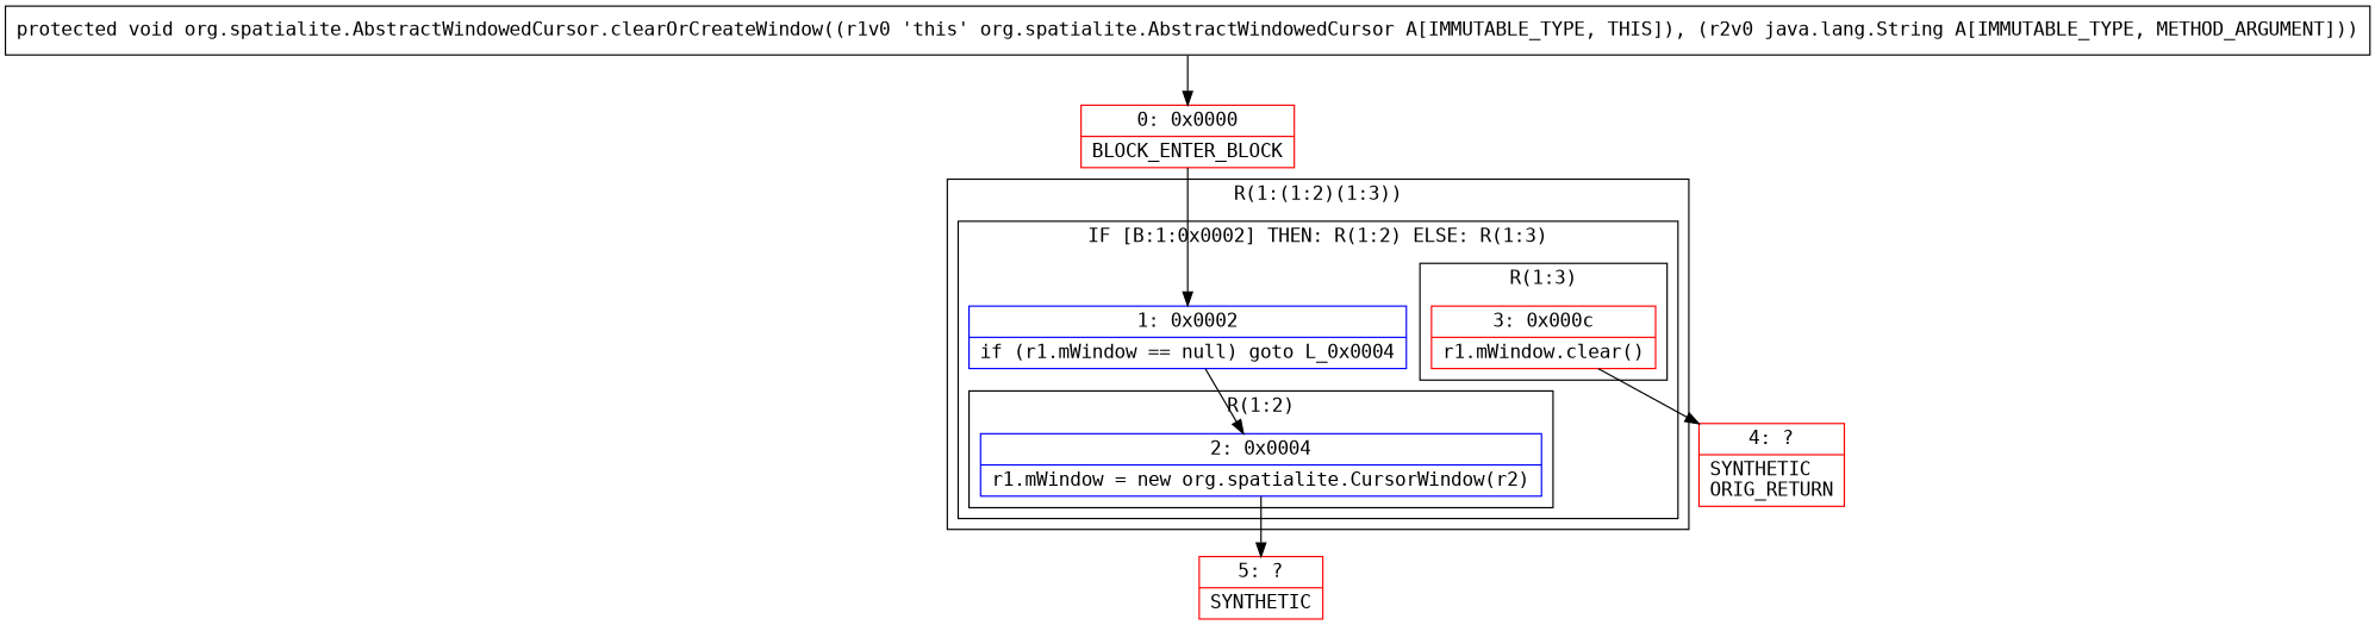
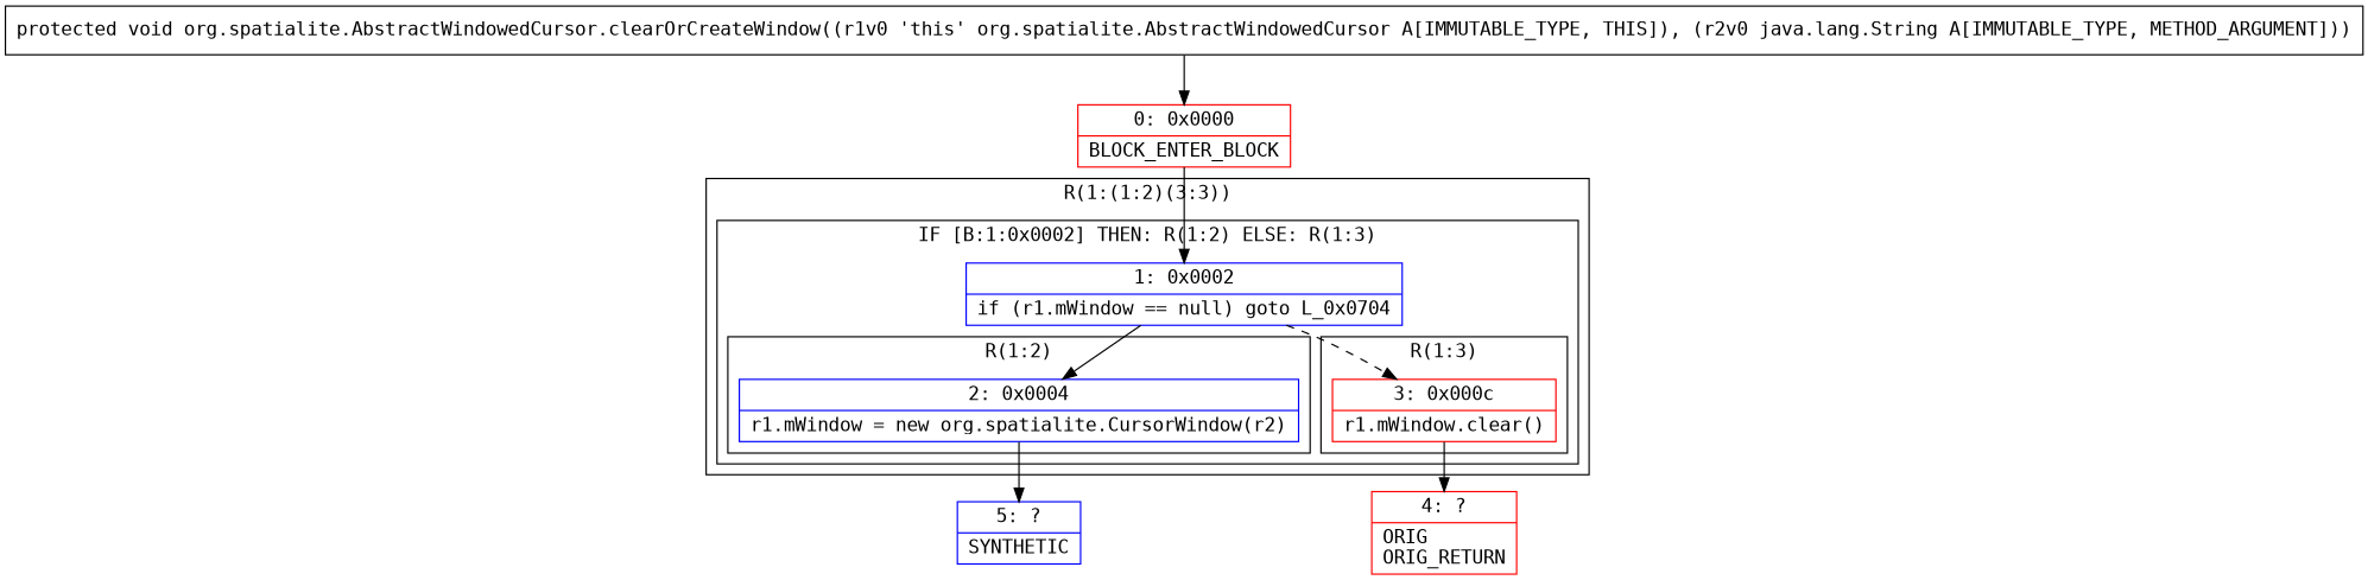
  digraph {
    fontname="DejaVu Sans Mono"
    node [color=red fontname="DejaVu Sans Mono" shape=record]
    edge [fontname="DejaVu Sans Mono"]
    n1 [color=blue label="{2\:\ 0x0004|r1.mWindow = new org.spatialite.CursorWindow(r2)\l}"]
    n2 [label="{3\:\ 0x000c|r1.mWindow.clear()\l}"]
-   n3 [color=blue label="{1\:\ 0x0002|if (r1.mWindow == null) goto L_0x0004\l}"]
-   n4 [label="{5\:\ ?|SYNTHETIC\l}"]
-   n5 [label="{4\:\ ?|SYNTHETIC\lORIG_RETURN\l}"]
+   n3 [color=blue label="{1\:\ 0x0002|if (r1.mWindow == null) goto L_0x0704\l}"]
+   n4 [color=blue label="{5\:\ ?|SYNTHETIC\l}"]
+   n5 [label="{4\:\ ?|ORIG\lORIG_RETURN\l}"]
    n6 [label="{0\:\ 0x0000|BLOCK_ENTER_BLOCK\l}"]
    n7 [label="{protected void org.spatialite.AbstractWindowedCursor.clearOrCreateWindow((r1v0 'this' org.spatialite.AbstractWindowedCursor A[IMMUTABLE_TYPE, THIS]), (r2v0 java.lang.String A[IMMUTABLE_TYPE, METHOD_ARGUMENT])) }" color=""]
    subgraph cluster_1 {
-     label="R(1:(1:2)(1:3))"
+     label="R(1:(1:2)(3:3))"
      subgraph cluster_2 {
        label="IF [B:1:0x0002] THEN: R(1:2) ELSE: R(1:3)"
        n3
        subgraph cluster_3 {
          label="R(1:2)"
          n1
        }
        subgraph cluster_4 {
          label="R(1:3)"
          n2
        }
      }
    }
    n1 -> n4
    n2 -> n5
    n3 -> n1
+   n3 -> n2 [style=dashed]
    n6 -> n3
    n7 -> n6
  }
